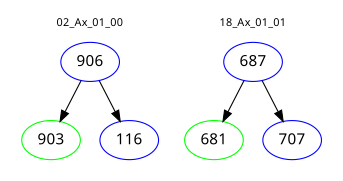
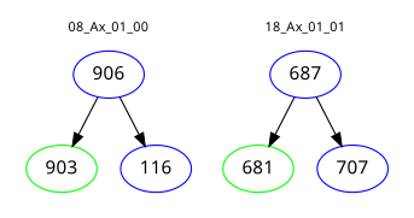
  digraph {
    fontname="Noto Sans"
    node [color=blue fontname="Noto Sans"]
    edge [color=black fontname="Noto Sans"]
    n1 [label=906]
    n2 [color=green label=903]
    n3 [label=116]
    n4 [label=687]
    n5 [color=green label=681]
    n6 [label=707]
    subgraph cluster_1 {
      color=white
      fontsize=10
-     label="02_Ax_01_00"
+     label="08_Ax_01_00"
      n1
      n2
      n3
    }
    subgraph cluster_2 {
      color=white
      fontsize=10
      label="18_Ax_01_01"
      n4
      n5
      n6
    }
    n1 -> n2
    n1 -> n3
    n4 -> n5
    n4 -> n6
  }
